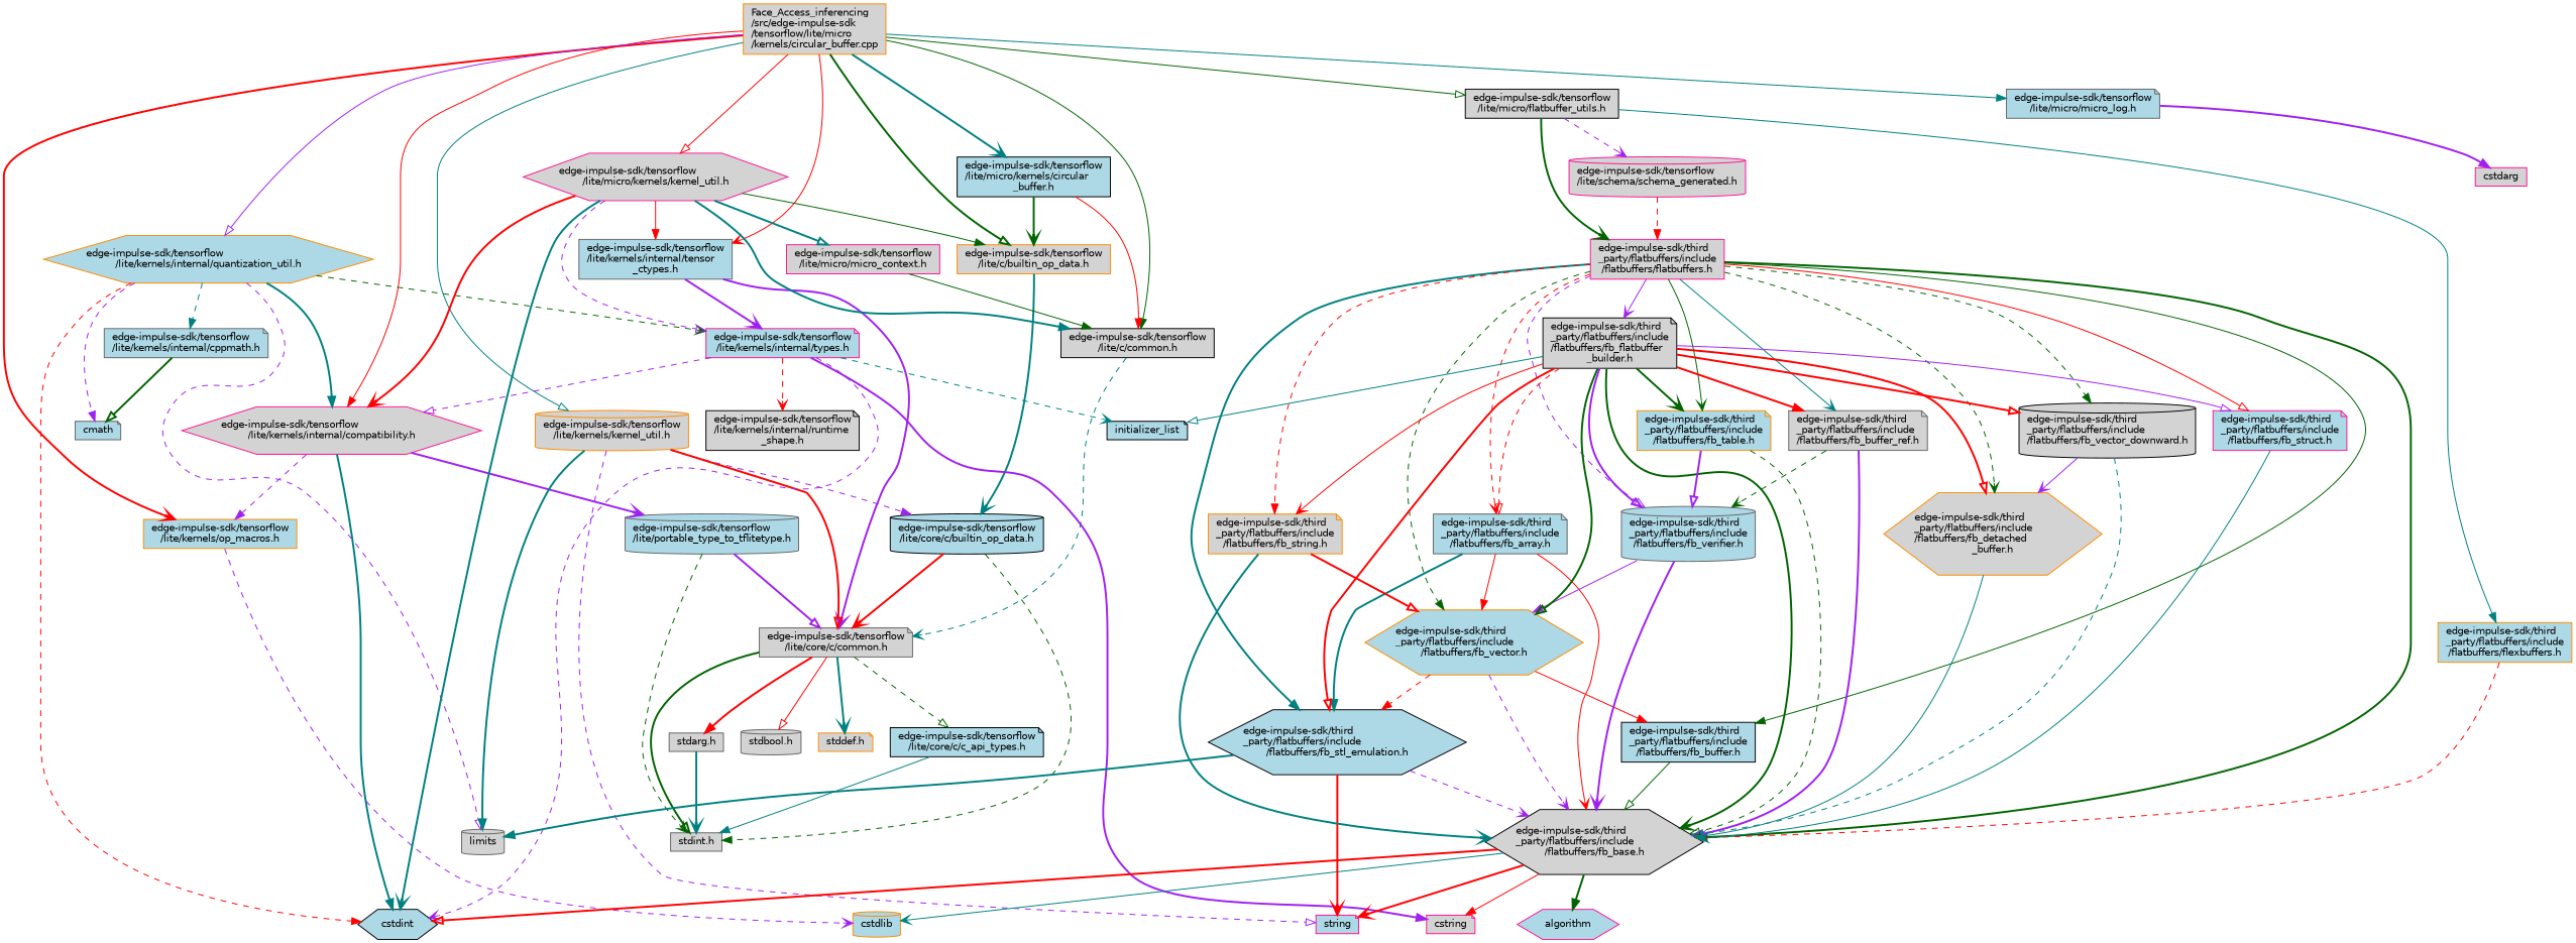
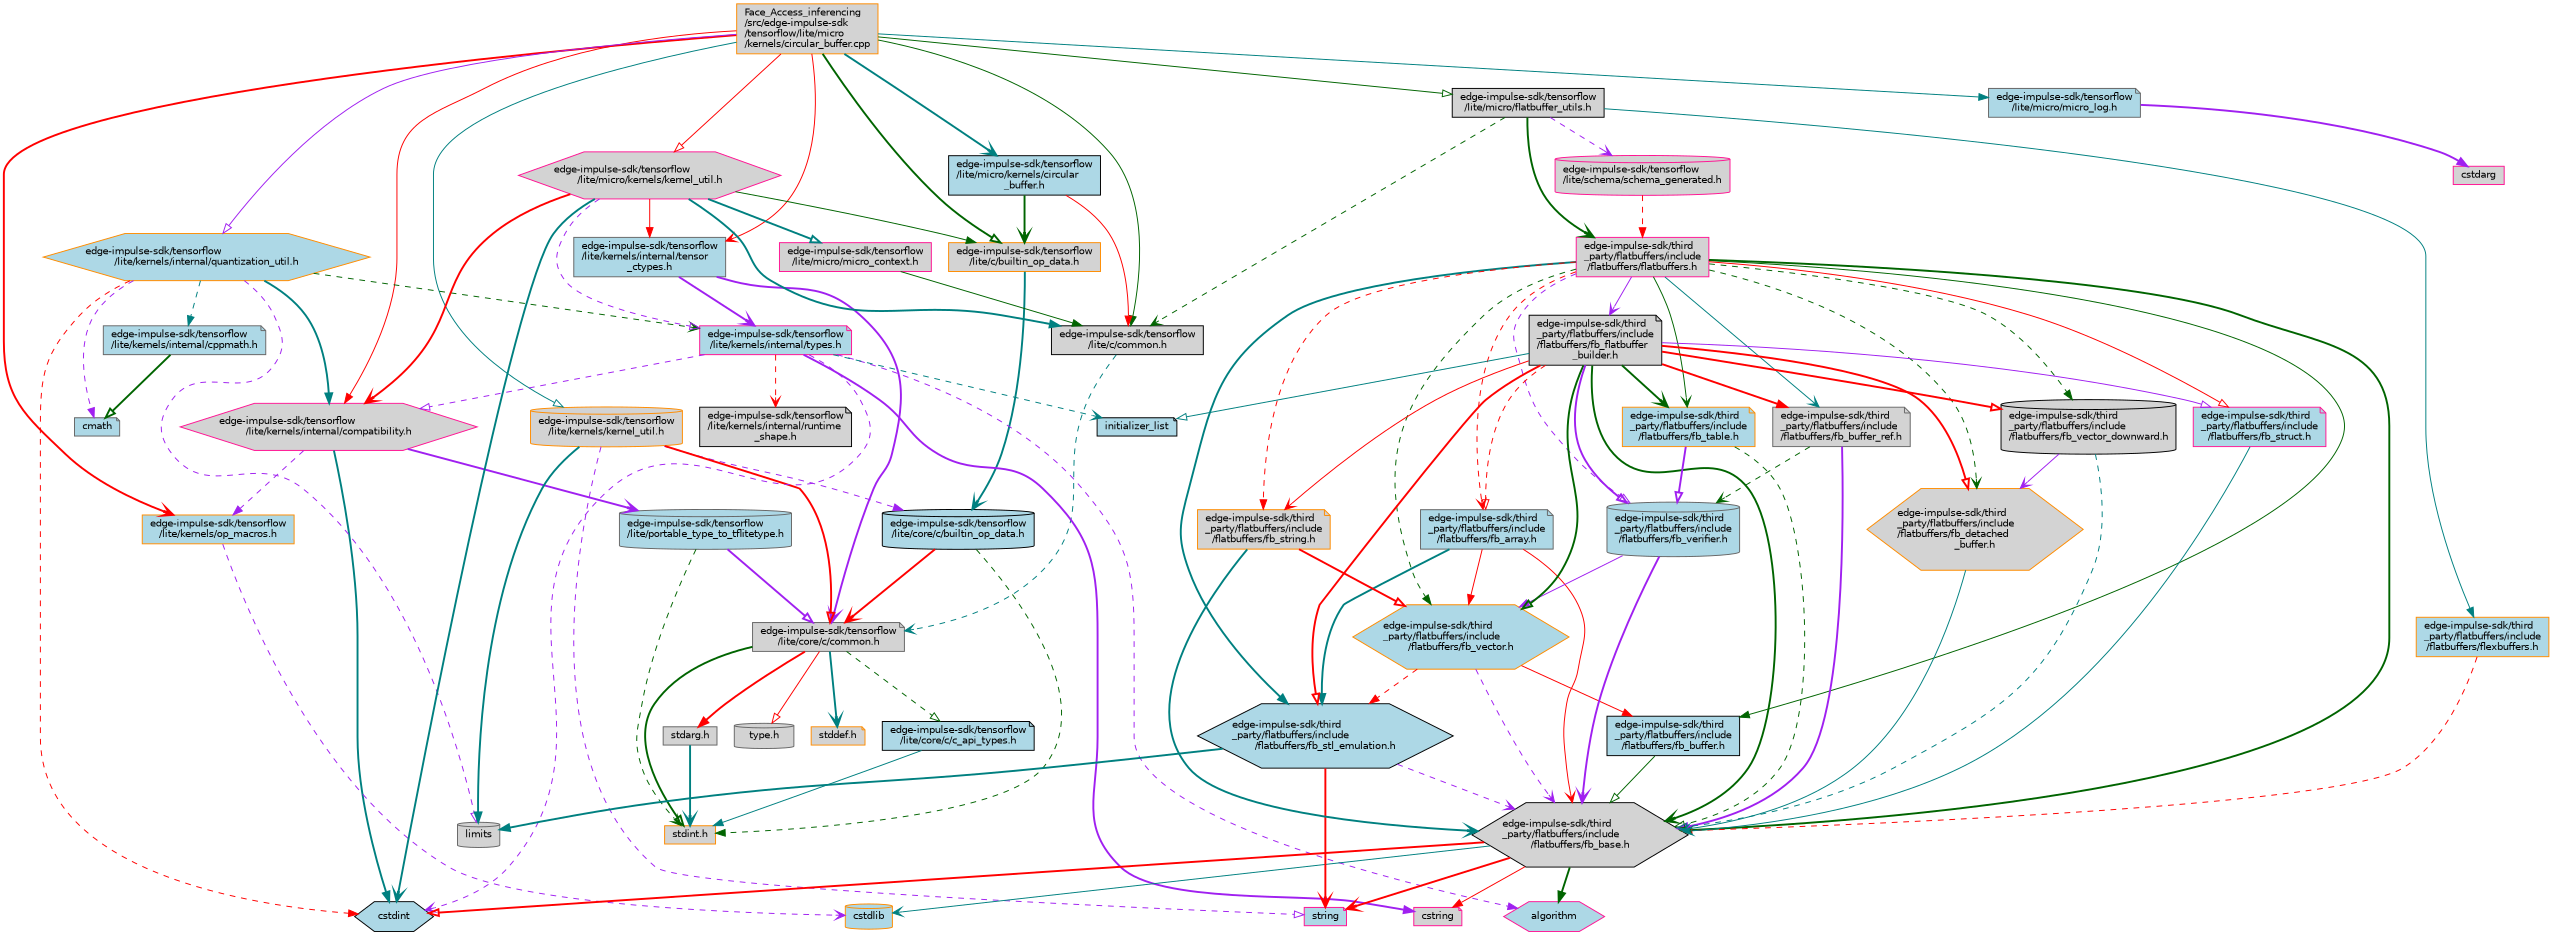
  digraph {
    node [color=darkorange fillcolor=lightgrey fontname=Helvetica fontsize=10 shape=note style=filled]
    edge [arrowhead=vee color=red fontname=Helvetica fontsize=10 labelfontname=Helvetica labelfontsize=10 style=bold]
    n1 [fontcolor=black height=0.2 label="Face_Access_inferencing\l/src/edge-impulse-sdk\l/tensorflow/lite/micro\l/kernels/circular_buffer.cpp" shape=box width=0.4]
    n2 [color=black fillcolor=lightblue height=0.2 label="edge-impulse-sdk/tensorflow\l/lite/micro/kernels/circular\l_buffer.h" shape=box width=0.4]
    n3 [height=0.2 label="edge-impulse-sdk/tensorflow\l/lite/c/builtin_op_data.h" shape=box width=0.4]
    n4 [color=black height=0.2 label="edge-impulse-sdk/tensorflow\l/lite/c/common.h" shape=box width=0.4]
    n5 [color=deeppink height=0.2 label="edge-impulse-sdk/tensorflow\l/lite/kernels/internal/compatibility.h" shape=hexagon width=0.4]
    n6 [fillcolor=lightblue height=0.2 label="edge-impulse-sdk/tensorflow\l/lite/kernels/op_macros.h" shape=box width=0.4]
    n7 [fillcolor=lightblue height=0.2 label="edge-impulse-sdk/tensorflow\l/lite/kernels/internal/quantization_util.h" shape=hexagon width=0.4]
    n8 [color=gray40 fillcolor=lightblue height=0.2 label="edge-impulse-sdk/tensorflow\l/lite/kernels/internal/tensor\l_ctypes.h" shape=box width=0.4]
    n9 [height=0.2 label="edge-impulse-sdk/tensorflow\l/lite/kernels/kernel_util.h" shape=cylinder width=0.4]
    n10 [color=black height=0.2 label="edge-impulse-sdk/tensorflow\l/lite/micro/flatbuffer_utils.h" shape=box width=0.4]
    n11 [color=deeppink height=0.2 label="edge-impulse-sdk/tensorflow\l/lite/micro/kernels/kernel_util.h" shape=hexagon width=0.4]
    n12 [color=gray40 fillcolor=lightblue height=0.2 label="edge-impulse-sdk/tensorflow\l/lite/micro/micro_log.h" width=0.4]
    n13 [color=black fillcolor=lightblue height=0.2 label="edge-impulse-sdk/tensorflow\l/lite/core/c/builtin_op_data.h" shape=cylinder width=0.4]
    n14 [color=gray40 height=0.2 label="edge-impulse-sdk/tensorflow\l/lite/core/c/common.h" width=0.4]
    n15 [color=black fillcolor=lightblue height=0.2 label=cstdint shape=hexagon width=0.4]
    n16 [color=gray40 fillcolor=lightblue height=0.2 label="edge-impulse-sdk/tensorflow\l/lite/portable_type_to_tflitetype.h" shape=cylinder width=0.4]
    n17 [fillcolor=lightblue height=0.2 label=cstdlib shape=cylinder width=0.4]
    n18 [color=gray40 fillcolor=lightblue height=0.2 label=cmath width=0.4]
    n19 [color=gray40 height=0.2 label=limits shape=cylinder width=0.4]
    n20 [color=gray40 fillcolor=lightblue height=0.2 label="edge-impulse-sdk/tensorflow\l/lite/kernels/internal/cppmath.h" width=0.4]
    n21 [color=deeppink fillcolor=lightblue height=0.2 label="edge-impulse-sdk/tensorflow\l/lite/kernels/internal/types.h" width=0.4]
    n22 [color=deeppink fillcolor=lightblue height=0.2 label=string width=0.4]
    n23 [color=deeppink height=0.2 label="edge-impulse-sdk/third\l_party/flatbuffers/include\l/flatbuffers/flatbuffers.h" shape=box width=0.4]
    n24 [fillcolor=lightblue height=0.2 label="edge-impulse-sdk/third\l_party/flatbuffers/include\l/flatbuffers/flexbuffers.h" shape=box width=0.4]
    n25 [color=deeppink height=0.2 label="edge-impulse-sdk/tensorflow\l/lite/schema/schema_generated.h" shape=cylinder width=0.4]
    n26 [color=deeppink height=0.2 label="edge-impulse-sdk/tensorflow\l/lite/micro/micro_context.h" shape=box width=0.4]
    n27 [color=deeppink height=0.2 label=cstdarg shape=box width=0.4]
-   n28 [color=gray40 height=0.2 label="stdint.h" shape=box width=0.4]
+   n28 [height=0.2 label="stdint.h" shape=box width=0.4]
    n29 [color=gray40 height=0.2 label="stdarg.h" shape=box width=0.4]
-   n30 [color=gray40 height=0.2 label="stdbool.h" shape=cylinder width=0.4]
+   n30 [color=gray40 height=0.2 label="type.h" shape=cylinder width=0.4]
    n31 [height=0.2 label="stddef.h" width=0.4]
    n32 [color=black fillcolor=lightblue height=0.2 label="edge-impulse-sdk/tensorflow\l/lite/core/c/c_api_types.h" width=0.4]
    n33 [color=deeppink fillcolor=lightblue height=0.2 label=algorithm shape=hexagon width=0.4]
    n34 [color=deeppink height=0.2 label=cstring width=0.4]
    n35 [color=black fillcolor=lightblue height=0.2 label=initializer_list width=0.4]
    n36 [color=black height=0.2 label="edge-impulse-sdk/tensorflow\l/lite/kernels/internal/runtime\l_shape.h" width=0.4]
    n37 [color=gray40 fillcolor=lightblue height=0.2 label="edge-impulse-sdk/third\l_party/flatbuffers/include\l/flatbuffers/fb_array.h" width=0.4]
    n38 [color=black height=0.2 label="edge-impulse-sdk/third\l_party/flatbuffers/include\l/flatbuffers/fb_base.h" shape=hexagon width=0.4]
    n39 [color=black fillcolor=lightblue height=0.2 label="edge-impulse-sdk/third\l_party/flatbuffers/include\l/flatbuffers/fb_stl_emulation.h" shape=hexagon width=0.4]
    n40 [fillcolor=lightblue height=0.2 label="edge-impulse-sdk/third\l_party/flatbuffers/include\l/flatbuffers/fb_vector.h" shape=hexagon width=0.4]
    n41 [color=black fillcolor=lightblue height=0.2 label="edge-impulse-sdk/third\l_party/flatbuffers/include\l/flatbuffers/fb_buffer.h" shape=box width=0.4]
    n42 [color=gray40 height=0.2 label="edge-impulse-sdk/third\l_party/flatbuffers/include\l/flatbuffers/fb_buffer_ref.h" width=0.4]
    n43 [color=gray40 fillcolor=lightblue height=0.2 label="edge-impulse-sdk/third\l_party/flatbuffers/include\l/flatbuffers/fb_verifier.h" shape=cylinder width=0.4]
    n44 [height=0.2 label="edge-impulse-sdk/third\l_party/flatbuffers/include\l/flatbuffers/fb_detached\l_buffer.h" shape=hexagon width=0.4]
    n45 [color=black height=0.2 label="edge-impulse-sdk/third\l_party/flatbuffers/include\l/flatbuffers/fb_flatbuffer\l_builder.h" width=0.4]
    n46 [height=0.2 label="edge-impulse-sdk/third\l_party/flatbuffers/include\l/flatbuffers/fb_string.h" width=0.4]
    n47 [color=deeppink fillcolor=lightblue height=0.2 label="edge-impulse-sdk/third\l_party/flatbuffers/include\l/flatbuffers/fb_struct.h" width=0.4]
    n48 [fillcolor=lightblue height=0.2 label="edge-impulse-sdk/third\l_party/flatbuffers/include\l/flatbuffers/fb_table.h" width=0.4]
    n49 [color=black height=0.2 label="edge-impulse-sdk/third\l_party/flatbuffers/include\l/flatbuffers/fb_vector_downward.h" shape=cylinder width=0.4]
    n1 -> n2 [color=teal]
    n1 -> n3 [arrowhead=onormal color=darkgreen]
    n1 -> n4 [arrowhead=normal color=darkgreen style=solid]
    n1 -> n5 [arrowhead=normal style=solid]
    n1 -> n6
    n1 -> n7 [arrowhead=onormal color=purple style=solid]
    n1 -> n8 [style=solid]
    n1 -> n9 [arrowhead=onormal color=teal style=solid]
    n1 -> n10 [arrowhead=onormal color=darkgreen style=solid]
    n1 -> n11 [arrowhead=onormal style=solid]
    n1 -> n12 [arrowhead=normal color=teal style=solid]
    n2 -> n3 [color=darkgreen]
    n2 -> n4 [arrowhead=normal style=solid]
    n3 -> n13 [color=teal]
    n4 -> n14 [color=teal style=dashed]
    n5 -> n6 [arrowhead=normal color=purple style=dashed]
    n5 -> n15 [arrowhead=normal color=teal]
    n5 -> n16 [color=purple]
    n6 -> n17 [color=purple style=dashed]
    n7 -> n5 [arrowhead=normal color=teal]
    n7 -> n15 [arrowhead=normal style=dashed]
    n7 -> n18 [arrowhead=normal color=purple style=dashed]
    n7 -> n19 [arrowhead=onormal color=purple style=dashed]
    n7 -> n20 [arrowhead=normal color=teal style=dashed]
    n7 -> n21 [color=darkgreen style=dashed]
    n8 -> n14 [color=purple]
    n8 -> n21 [color=purple]
    n9 -> n13 [arrowhead=normal color=purple style=dashed]
    n9 -> n14 [arrowhead=onormal]
    n9 -> n19 [arrowhead=normal color=teal]
    n9 -> n22 [arrowhead=onormal color=purple style=dashed]
+   n10 -> n4 [color=darkgreen style=dashed]
    n10 -> n23 [color=darkgreen]
    n10 -> n24 [arrowhead=normal color=teal style=solid]
    n10 -> n25 [color=purple style=dashed]
    n11 -> n3 [arrowhead=normal color=darkgreen style=solid]
    n11 -> n4 [arrowhead=normal color=teal]
    n11 -> n5
    n11 -> n8 [arrowhead=normal style=solid]
    n11 -> n15 [color=teal]
    n11 -> n21 [arrowhead=onormal color=purple style=dashed]
    n11 -> n26 [arrowhead=onormal color=teal]
    n12 -> n27 [arrowhead=normal color=purple]
    n13 -> n14
    n13 -> n28 [arrowhead=normal color=darkgreen style=dashed]
    n14 -> n28 [arrowhead=onormal color=darkgreen]
    n14 -> n29 [arrowhead=normal]
    n14 -> n30 [arrowhead=onormal style=solid]
    n14 -> n31 [color=teal]
    n14 -> n32 [arrowhead=onormal color=darkgreen style=dashed]
    n16 -> n14 [arrowhead=onormal color=purple]
    n16 -> n28 [color=darkgreen style=dashed]
    n20 -> n18 [arrowhead=onormal color=darkgreen]
    n21 -> n5 [arrowhead=onormal color=purple style=dashed]
    n21 -> n15 [color=purple style=dashed]
+   n21 -> n33 [arrowhead=normal color=purple style=dashed]
    n21 -> n34 [arrowhead=normal color=purple]
    n21 -> n35 [color=teal style=dashed]
    n21 -> n36 [style=dashed]
    n23 -> n37 [style=dashed]
    n23 -> n38 [arrowhead=normal color=darkgreen]
    n23 -> n39 [arrowhead=normal color=teal]
    n23 -> n40 [arrowhead=normal color=darkgreen style=dashed]
    n23 -> n41 [arrowhead=normal color=darkgreen style=solid]
    n23 -> n42 [color=teal style=solid]
    n23 -> n43 [arrowhead=onormal color=purple style=dashed]
    n23 -> n44 [color=darkgreen style=dashed]
    n23 -> n45 [color=purple style=solid]
    n23 -> n46 [arrowhead=normal style=dashed]
    n23 -> n47 [arrowhead=onormal style=solid]
    n23 -> n48 [color=darkgreen style=solid]
    n23 -> n49 [arrowhead=normal color=darkgreen style=dashed]
    n24 -> n38 [arrowhead=onormal style=dashed]
    n25 -> n23 [arrowhead=normal style=dashed]
    n26 -> n4 [arrowhead=normal color=darkgreen style=solid]
    n29 -> n28 [color=teal]
    n32 -> n28 [arrowhead=normal color=teal style=solid]
    n37 -> n38 [style=solid]
    n37 -> n39 [arrowhead=normal color=teal]
    n37 -> n40 [arrowhead=normal style=solid]
    n38 -> n15 [arrowhead=onormal]
    n38 -> n17 [color=teal style=solid]
    n38 -> n22
    n38 -> n33 [arrowhead=normal color=darkgreen]
    n38 -> n34 [arrowhead=normal style=solid]
    n39 -> n19 [arrowhead=normal color=teal]
    n39 -> n22
    n39 -> n38 [color=purple style=dashed]
    n40 -> n38 [color=purple style=dashed]
    n40 -> n39 [arrowhead=normal style=dashed]
    n40 -> n41 [arrowhead=normal style=solid]
    n41 -> n38 [arrowhead=onormal color=darkgreen style=solid]
    n42 -> n38 [arrowhead=normal color=purple]
    n42 -> n43 [color=darkgreen style=dashed]
    n43 -> n38 [color=purple]
    n43 -> n40 [arrowhead=normal color=purple style=solid]
    n44 -> n38 [color=teal style=solid]
    n45 -> n35 [arrowhead=onormal color=teal style=solid]
    n45 -> n37 [arrowhead=onormal style=dashed]
    n45 -> n38 [color=darkgreen]
    n45 -> n39 [arrowhead=onormal]
    n45 -> n40 [arrowhead=onormal color=darkgreen]
    n45 -> n42 [arrowhead=normal]
    n45 -> n43 [arrowhead=onormal color=purple]
    n45 -> n44 [arrowhead=onormal]
    n45 -> n46 [style=solid]
    n45 -> n47 [arrowhead=onormal color=purple style=solid]
    n45 -> n48 [color=darkgreen]
    n45 -> n49 [arrowhead=onormal]
    n46 -> n38 [color=teal]
    n46 -> n40 [arrowhead=onormal]
    n47 -> n38 [color=teal style=solid]
    n48 -> n38 [arrowhead=onormal color=darkgreen style=dashed]
    n48 -> n43 [arrowhead=onormal color=purple]
    n49 -> n38 [arrowhead=onormal color=teal style=dashed]
    n49 -> n44 [color=purple style=solid]
  }
